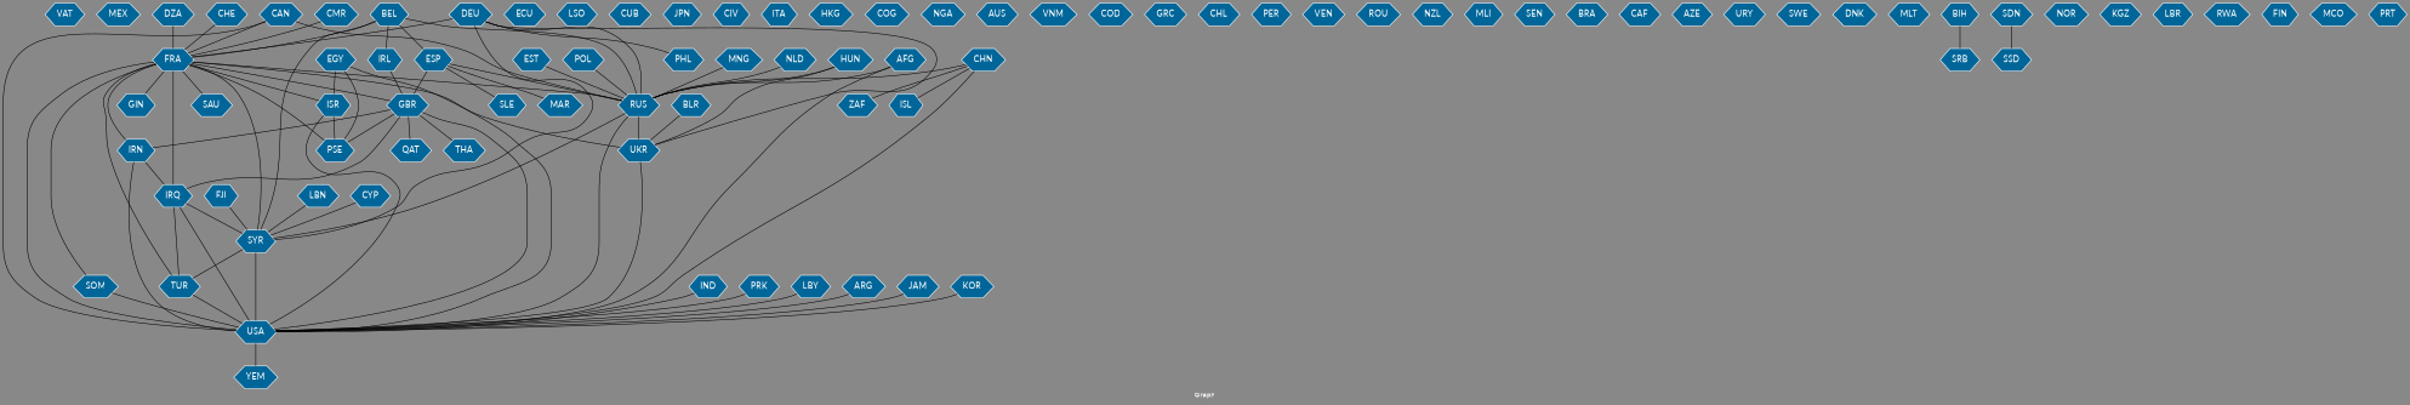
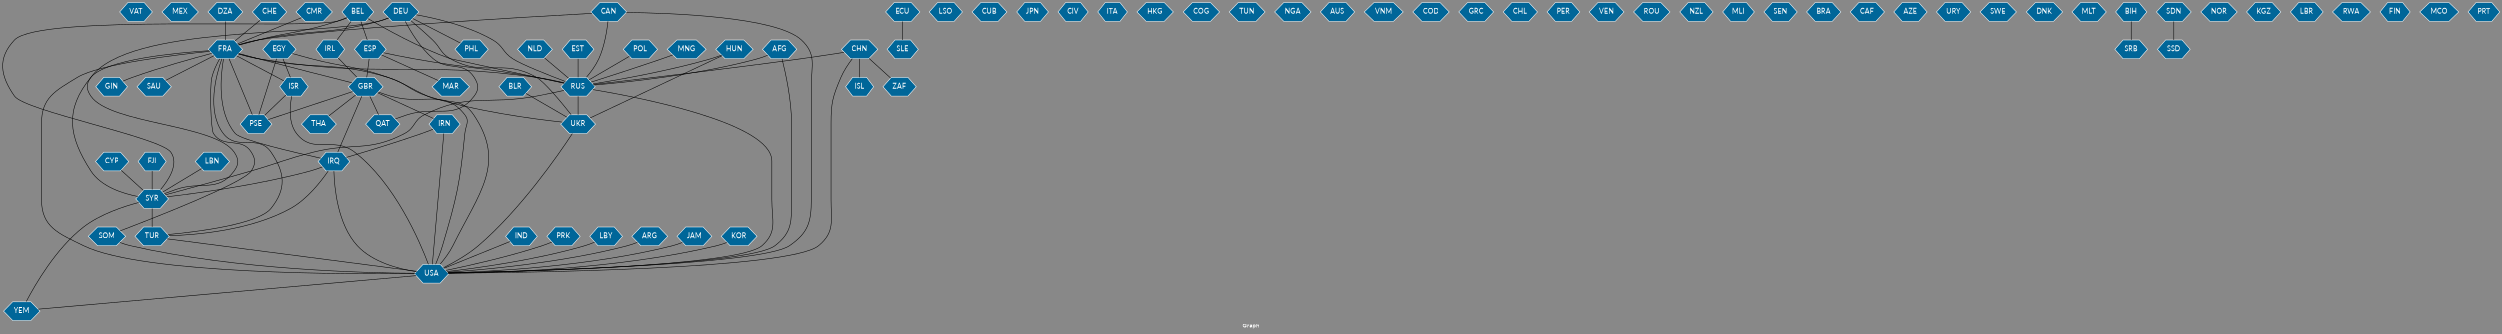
  graph {
    bgcolor="#888888"
    fontcolor=white
    fontname=Lato
    fontsize=12
    label="Graph"
    node [color=white fillcolor="#006699" fontcolor=white fontname=Lato shape=hexagon style=filled]
    edge [arrowhead=open color=black fontcolor=white fontname=Lato fontsize=12 weight=1]
    n1 [label=VAT]
    n2 [label=MEX]
    n3 [label=CHN]
    n4 [label=RUS]
    n5 [label=USA]
    n6 [label=ZAF]
    n7 [label=ISL]
    n8 [label=SYR]
    n9 [label=UKR]
    n10 [label=YEM]
    n11 [label=TUR]
    n12 [label=EST]
    n13 [label=GBR]
    n14 [label=PSE]
    n15 [label=IRQ]
    n16 [label=IRN]
    n17 [label=QAT]
    n18 [label=THA]
    n19 [label=CAN]
    n20 [label=FRA]
    n21 [label=ISR]
    n22 [label=SOM]
    n23 [label=GIN]
    n24 [label=SAU]
    n25 [label=DEU]
    n26 [label=PHL]
    n27 [label=DZA]
    n28 [label=ECU]
    n29 [label=EGY]
    n30 [label=LSO]
    n31 [label=CUB]
    n32 [label=JPN]
    n33 [label=ESP]
    n34 [label=MAR]
    n35 [label=SLE]
    n36 [label=AFG]
    n37 [label=POL]
    n38 [label=CHE]
    n39 [label=CIV]
    n40 [label=ITA]
    n41 [label=FJI]
    n42 [label=IND]
    n43 [label=PRK]
    n44 [label=LBY]
    n45 [label=HKG]
    n46 [label=COG]
+   n47 [label=TUN]
    n48 [label=BEL]
    n49 [label=IRL]
    n50 [label=LBN]
    n51 [label=NGA]
    n52 [label=AUS]
    n53 [label=VNM]
    n54 [label=COD]
    n55 [label=GRC]
    n56 [label=MNG]
    n57 [label=CHL]
    n58 [label=PER]
    n59 [label=BLR]
    n60 [label=VEN]
    n61 [label=ROU]
    n62 [label=NZL]
    n63 [label=MLI]
    n64 [label=SEN]
    n65 [label=BRA]
    n66 [label=CAF]
    n67 [label=AZE]
    n68 [label=CYP]
    n69 [label=NLD]
    n70 [label=ARG]
    n71 [label=URY]
    n72 [label=SWE]
    n73 [label=DNK]
    n74 [label=MLT]
    n75 [label=BIH]
    n76 [label=SRB]
    n77 [label=SSD]
    n78 [label=SDN]
    n79 [label=NOR]
    n80 [label=KGZ]
    n81 [label=JAM]
    n82 [label=LBR]
    n83 [label=RWA]
    n84 [label=FIN]
    n85 [label=MCO]
    n86 [label=KOR]
    n87 [label=HUN]
    n88 [label=CMR]
    n89 [label=PRT]
    n3 -- n4
    n3 -- n5
    n3 -- n6
    n3 -- n7 [weight=2]
    n4 -- n5 [weight=8]
    n4 -- n8 [weight=3]
    n4 -- n9 [weight=49]
    n5 -- n10
-   n8 -- n5 [weight=14]
+   n8 -- n10 [weight=14]
    n8 -- n11 [weight=12]
    n9 -- n5 [weight=2]
    n11 -- n5
    n12 -- n4 [weight=3]
    n13 -- n5 [weight=10]
    n13 -- n14
    n13 -- n15 [weight=6]
    n13 -- n16
    n13 -- n17
    n13 -- n18
    n15 -- n5 [weight=22]
    n15 -- n8 [weight=12]
    n15 -- n11 [weight=2]
    n16 -- n5 [weight=5]
    n16 -- n15 [weight=4]
    n19 -- n4 [weight=3]
    n19 -- n5 [weight=3]
    n19 -- n20
    n20 -- n4 [weight=8]
    n20 -- n5 [weight=13]
    n20 -- n8 [weight=12]
    n20 -- n9
    n20 -- n11 [weight=2]
    n20 -- n13
    n20 -- n14 [weight=2]
    n20 -- n15 [weight=42]
-   n20 -- n16
    n20 -- n21 [weight=2]
    n20 -- n22
    n20 -- n23
    n20 -- n24
    n21 -- n5 [weight=2]
    n21 -- n14 [weight=19]
    n22 -- n5 [weight=4]
    n25 -- n4
    n25 -- n8 [weight=2]
    n25 -- n9
+   n25 -- n17
    n25 -- n20 [weight=3]
    n25 -- n26 [weight=2]
    n27 -- n20 [weight=28]
    n29 -- n5 [weight=2]
    n29 -- n14 [weight=4]
    n29 -- n21 [weight=2]
    n33 -- n4
    n33 -- n13 [weight=2]
    n33 -- n34
-   n33 -- n35
+   n28 -- n35
    n36 -- n4
    n36 -- n5 [weight=2]
    n37 -- n4
    n38 -- n20
    n41 -- n8 [weight=4]
    n42 -- n5
    n43 -- n5 [weight=6]
    n44 -- n5
    n48 -- n4
    n48 -- n8 [weight=3]
    n48 -- n20 [weight=4]
    n48 -- n33
    n48 -- n49
    n49 -- n13
    n50 -- n8
    n56 -- n4
    n59 -- n9
    n68 -- n8 [weight=4]
    n69 -- n4
    n70 -- n5 [weight=2]
    n75 -- n76 [weight=2]
    n78 -- n77 [weight=2]
    n81 -- n5
    n86 -- n5
    n87 -- n4
    n87 -- n9
    n88 -- n20
  }
